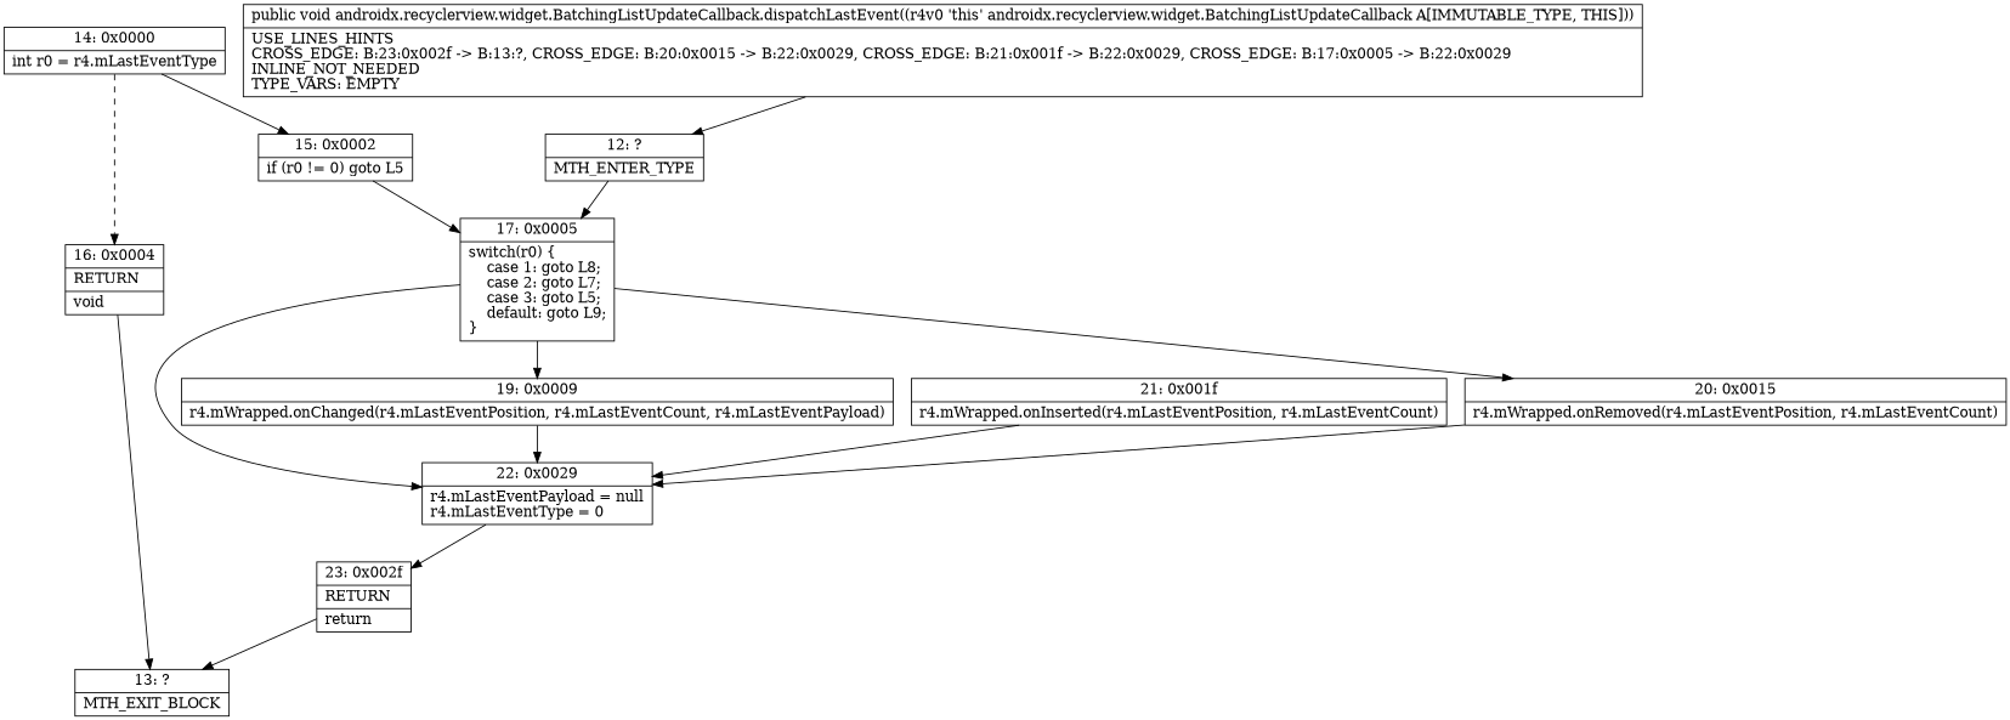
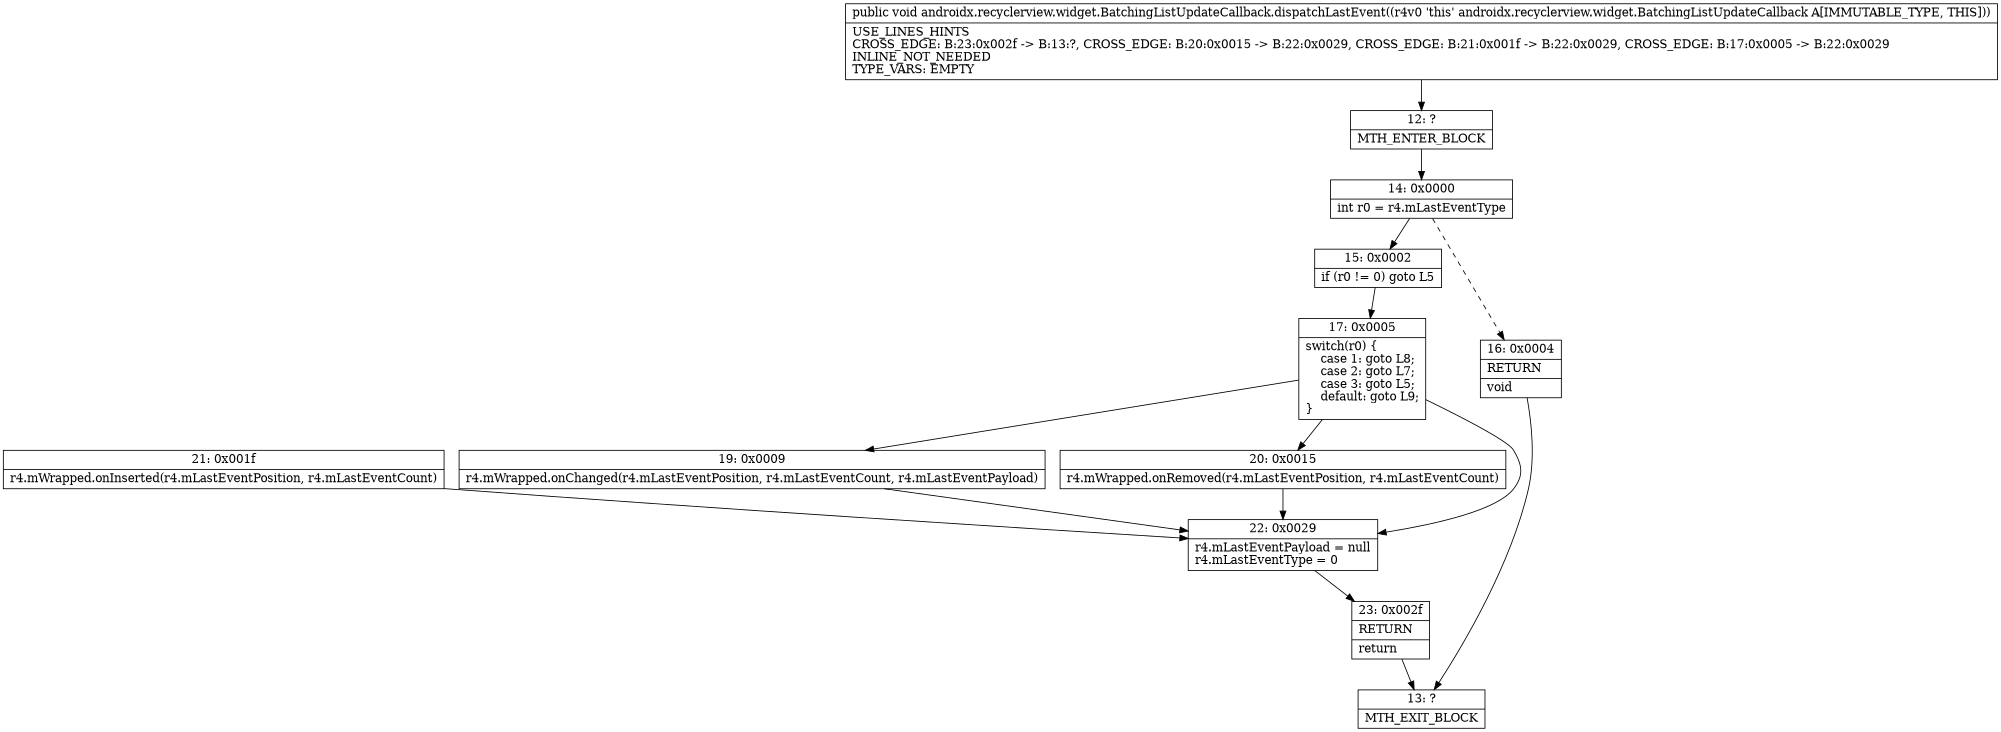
  digraph {
    node [shape=record]
-   n1 [label="{12\:\ ?|MTH_ENTER_TYPE\l}"]
+   n1 [label="{12\:\ ?|MTH_ENTER_BLOCK\l}"]
    n2 [label="{14\:\ 0x0000|int r0 = r4.mLastEventType\l}"]
    n3 [label="{15\:\ 0x0002|if (r0 != 0) goto L5\l}"]
    n4 [label="{16\:\ 0x0004|RETURN\l|void\l}"]
    n5 [label="{17\:\ 0x0005|switch(r0) \{\l    case 1: goto L8;\l    case 2: goto L7;\l    case 3: goto L5;\l    default: goto L9;\l\}\l}"]
    n6 [label="{13\:\ ?|MTH_EXIT_BLOCK\l}"]
    n7 [label="{19\:\ 0x0009|r4.mWrapped.onChanged(r4.mLastEventPosition, r4.mLastEventCount, r4.mLastEventPayload)\l}"]
    n8 [label="{20\:\ 0x0015|r4.mWrapped.onRemoved(r4.mLastEventPosition, r4.mLastEventCount)\l}"]
    n9 [label="{22\:\ 0x0029|r4.mLastEventPayload = null\lr4.mLastEventType = 0\l}"]
    n10 [label="{21\:\ 0x001f|r4.mWrapped.onInserted(r4.mLastEventPosition, r4.mLastEventCount)\l}"]
    n11 [label="{23\:\ 0x002f|RETURN\l|return\l}"]
    n12 [label="{public void androidx.recyclerview.widget.BatchingListUpdateCallback.dispatchLastEvent((r4v0 'this' androidx.recyclerview.widget.BatchingListUpdateCallback A[IMMUTABLE_TYPE, THIS]))  | USE_LINES_HINTS\lCROSS_EDGE: B:23:0x002f \-\> B:13:?, CROSS_EDGE: B:20:0x0015 \-\> B:22:0x0029, CROSS_EDGE: B:21:0x001f \-\> B:22:0x0029, CROSS_EDGE: B:17:0x0005 \-\> B:22:0x0029\lINLINE_NOT_NEEDED\lTYPE_VARS: EMPTY\l}"]
-   n1 -> n5
+   n1 -> n2
    n2 -> n3
    n2 -> n4 [style=dashed]
    n3 -> n5
    n4 -> n6
    n5 -> n7
    n5 -> n8
    n5 -> n9
    n7 -> n9
    n8 -> n9
    n9 -> n11
    n10 -> n9
    n11 -> n6
    n12 -> n1
  }
